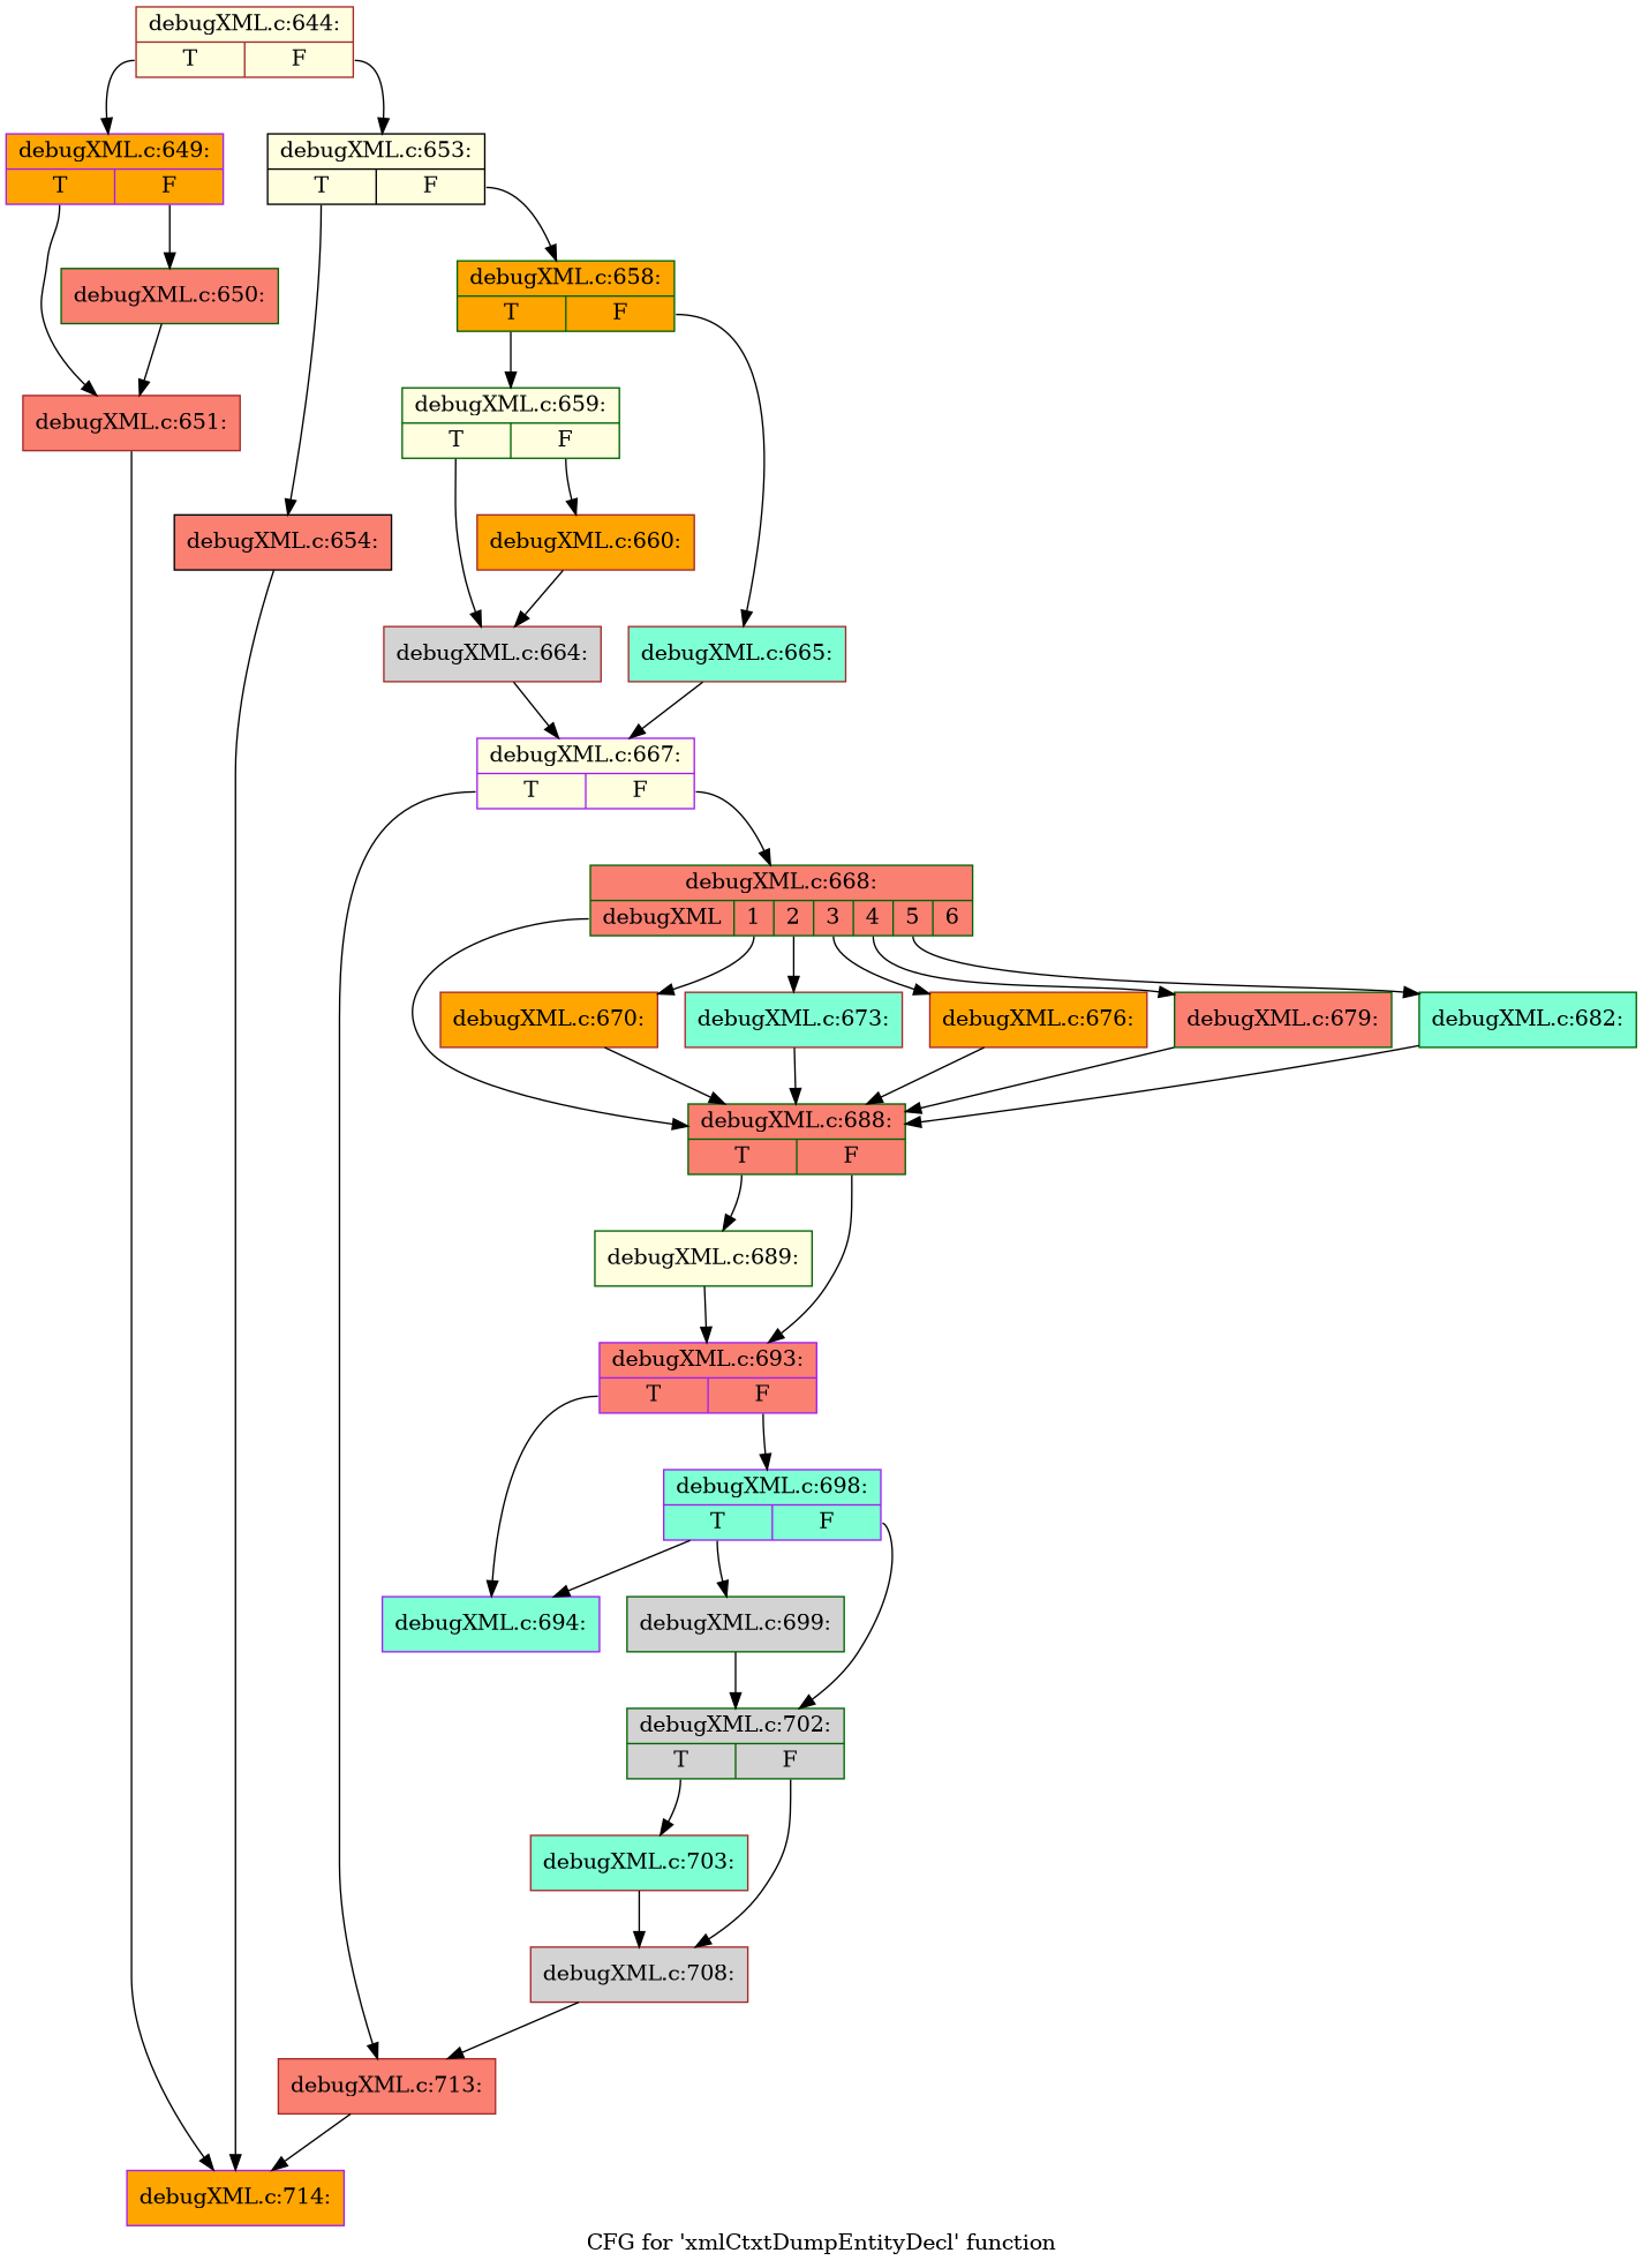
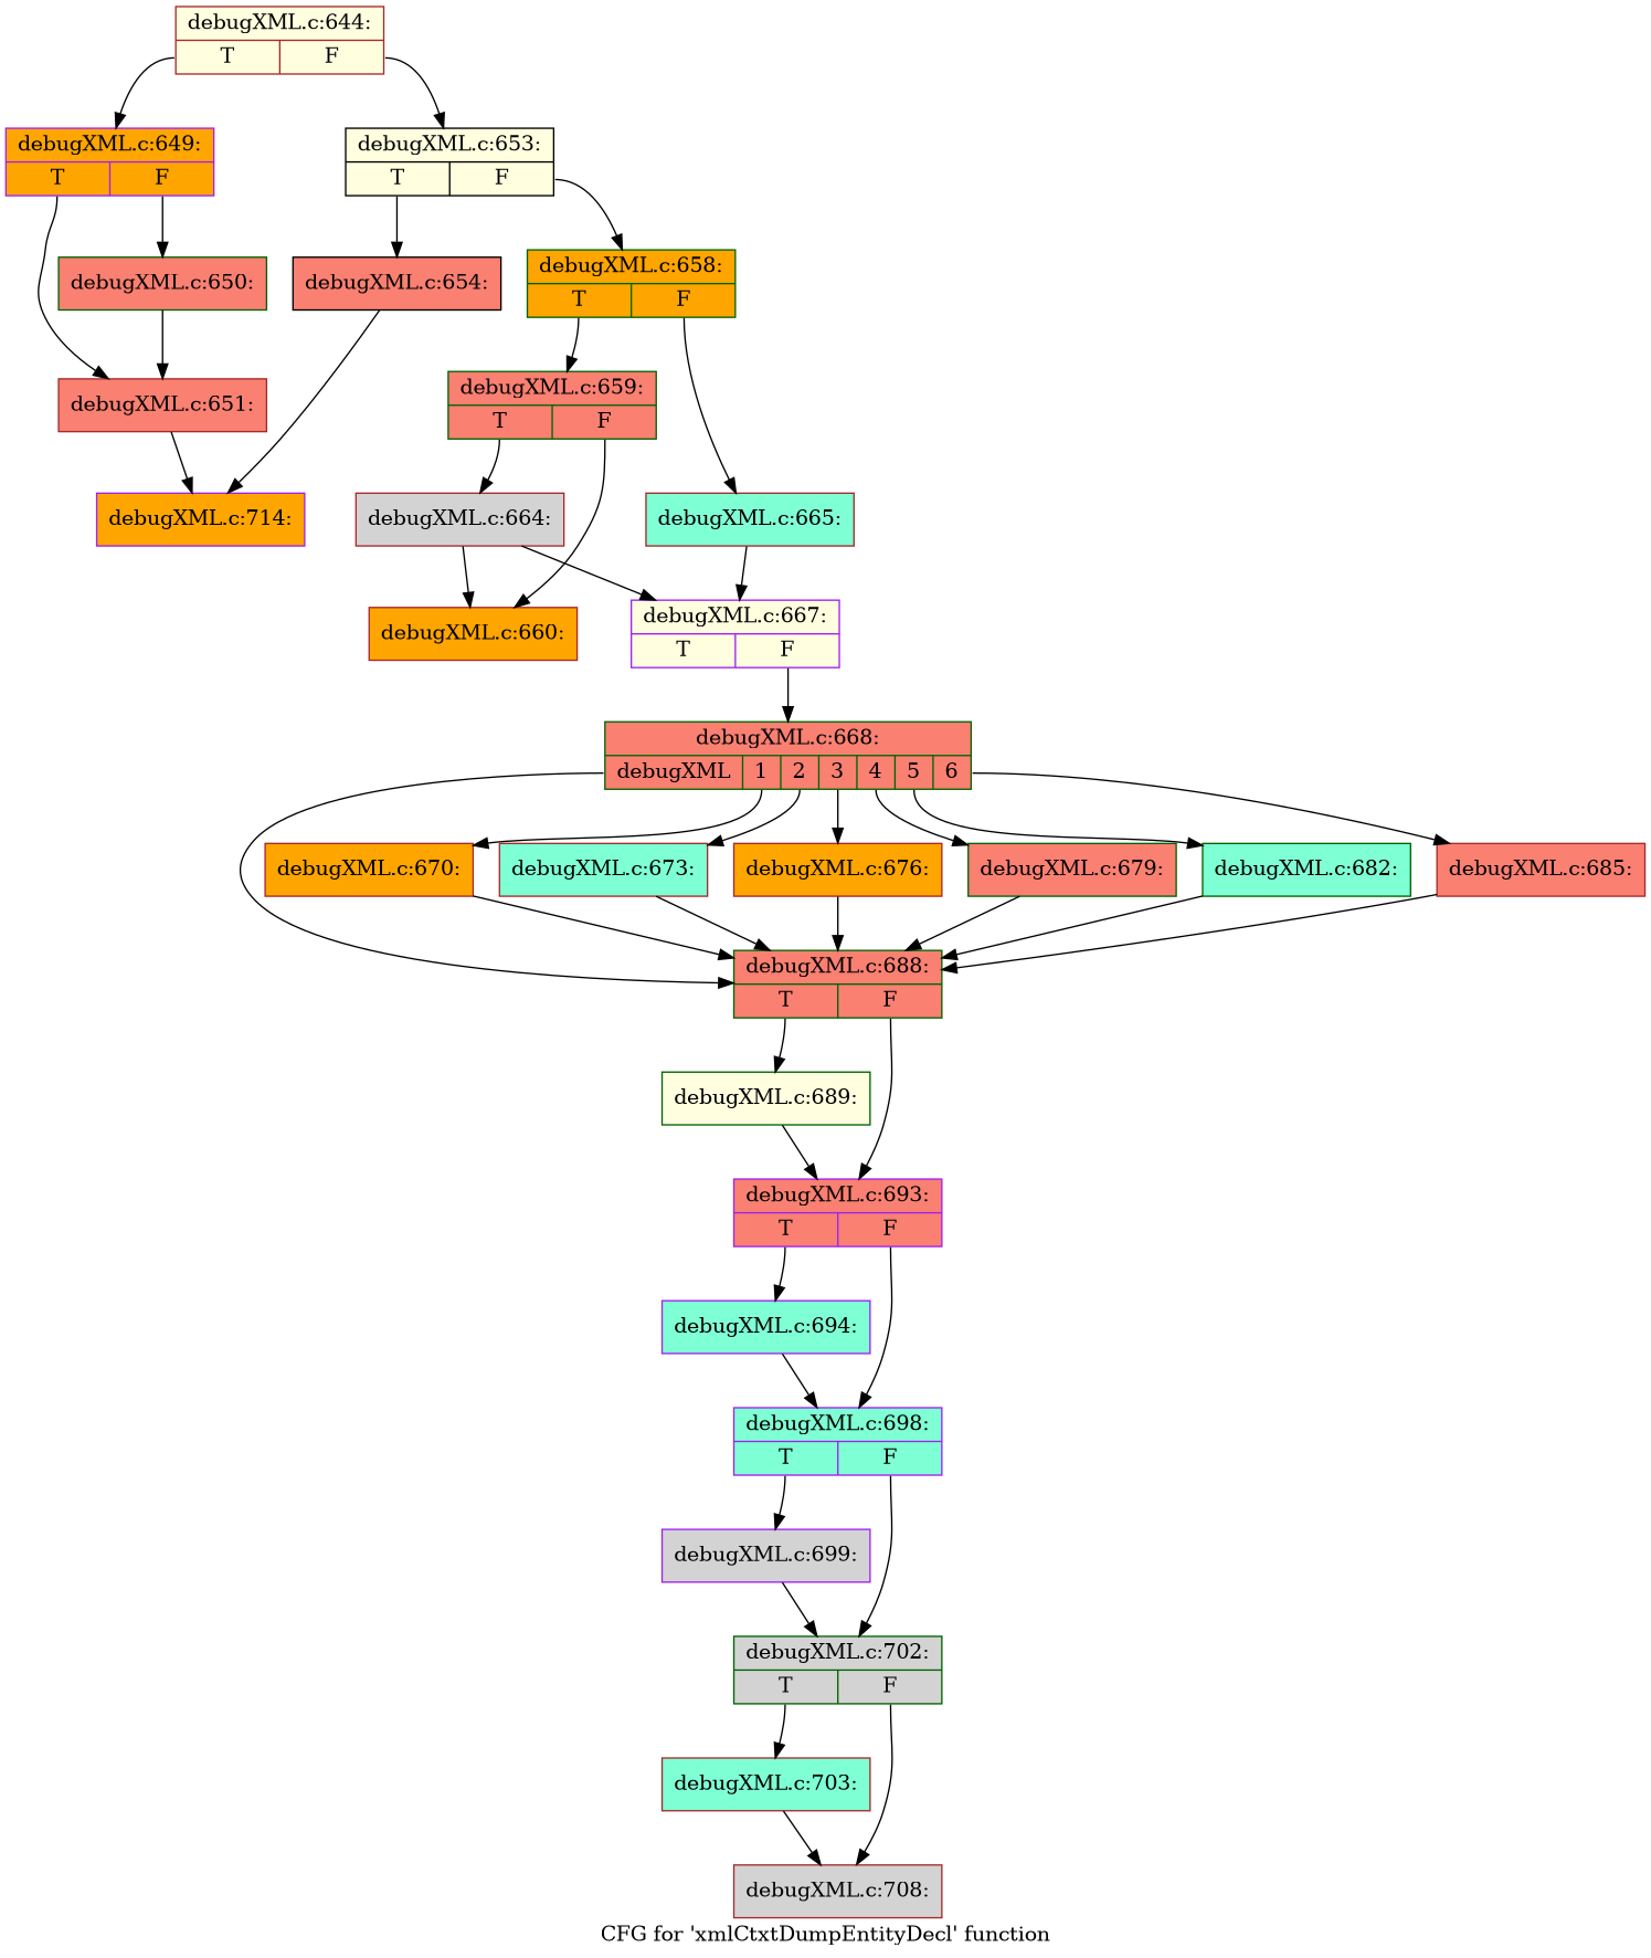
  digraph {
    label="CFG for 'xmlCtxtDumpEntityDecl' function"
    node [color=brown fillcolor=salmon shape=record style=filled]
    n1 [fillcolor=lightyellow label="{debugXML.c:644:|{<s0>T|<s1>F}}"]
    n2 [color=purple fillcolor=orange label="{debugXML.c:649:|{<s0>T|<s1>F}}"]
    n3 [color=black fillcolor=lightyellow label="{debugXML.c:653:|{<s0>T|<s1>F}}"]
    n4 [label="{debugXML.c:651:}"]
    n5 [color=darkgreen label="{debugXML.c:650:}"]
    n6 [color=black label="{debugXML.c:654:}"]
    n7 [color=darkgreen fillcolor=orange label="{debugXML.c:658:|{<s0>T|<s1>F}}"]
    n8 [color=purple fillcolor=orange label="{debugXML.c:714:}"]
-   n9 [color=darkgreen fillcolor=lightyellow label="{debugXML.c:659:|{<s0>T|<s1>F}}"]
+   n9 [color=darkgreen label="{debugXML.c:659:|{<s0>T|<s1>F}}"]
    n10 [fillcolor=aquamarine label="{debugXML.c:665:}"]
    n11 [fillcolor=lightgrey label="{debugXML.c:664:}"]
    n12 [fillcolor=orange label="{debugXML.c:660:}"]
    n13 [color=purple fillcolor=lightyellow label="{debugXML.c:667:|{<s0>T|<s1>F}}"]
-   n14 [label="{debugXML.c:713:}"]
    n15 [color=darkgreen label="{debugXML.c:668:|{<s0>debugXML|<s1>1|<s2>2|<s3>3|<s4>4|<s5>5|<s6>6}}"]
    n16 [color=darkgreen label="{debugXML.c:688:|{<s0>T|<s1>F}}"]
    n17 [fillcolor=orange label="{debugXML.c:670:}"]
    n18 [fillcolor=aquamarine label="{debugXML.c:673:}"]
    n19 [fillcolor=orange label="{debugXML.c:676:}"]
    n20 [color=darkgreen label="{debugXML.c:679:}"]
    n21 [color=darkgreen fillcolor=aquamarine label="{debugXML.c:682:}"]
+   n22 [label="{debugXML.c:685:}"]
    n23 [color=darkgreen fillcolor=lightyellow label="{debugXML.c:689:}"]
    n24 [color=purple label="{debugXML.c:693:|{<s0>T|<s1>F}}"]
    n25 [color=purple fillcolor=aquamarine label="{debugXML.c:694:}"]
    n26 [color=purple fillcolor=aquamarine label="{debugXML.c:698:|{<s0>T|<s1>F}}"]
-   n27 [color=darkgreen fillcolor=lightgrey label="{debugXML.c:699:}"]
+   n27 [color=purple fillcolor=lightgrey label="{debugXML.c:699:}"]
    n28 [color=darkgreen fillcolor=lightgrey label="{debugXML.c:702:|{<s0>T|<s1>F}}"]
    n29 [fillcolor=aquamarine label="{debugXML.c:703:}"]
    n30 [fillcolor=lightgrey label="{debugXML.c:708:}"]
    n1 -> n2 [tailport=s0]
    n1 -> n3 [tailport=s1]
    n2 -> n4 [tailport=s0]
    n2 -> n5 [tailport=s1]
    n3 -> n6 [tailport=s0]
    n3 -> n7 [tailport=s1]
    n4 -> n8
    n5 -> n4
    n6 -> n8
    n7 -> n9 [tailport=s0]
    n7 -> n10 [tailport=s1]
    n9 -> n11 [tailport=s0]
    n9 -> n12 [tailport=s1]
    n10 -> n13
    n11 -> n13
-   n12 -> n11
-   n13 -> n14 [tailport=s0]
+   n11 -> n12
    n13 -> n15 [tailport=s1]
-   n14 -> n8
    n15 -> n16 [tailport=s0]
    n15 -> n17 [tailport=s1]
    n15 -> n18 [tailport=s2]
    n15 -> n19 [tailport=s3]
    n15 -> n20 [tailport=s4]
    n15 -> n21 [tailport=s5]
+   n15 -> n22 [tailport=s6]
    n16 -> n23 [tailport=s0]
    n16 -> n24 [tailport=s1]
    n17 -> n16
    n18 -> n16
    n19 -> n16
    n20 -> n16
    n21 -> n16
+   n22 -> n16
    n23 -> n24
    n24 -> n25 [tailport=s0]
    n24 -> n26 [tailport=s1]
-   n26 -> n25
+   n25 -> n26
    n26 -> n27 [tailport=s0]
    n26 -> n28 [tailport=s1]
    n27 -> n28
    n28 -> n29 [tailport=s0]
    n28 -> n30 [tailport=s1]
    n29 -> n30
-   n30 -> n14
  }
